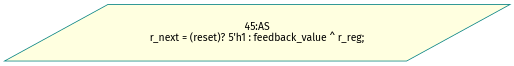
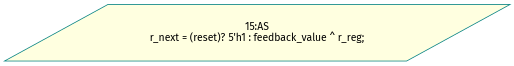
  strict digraph {
    rankdir=LR
    fontname="Fira Sans"
-   n1 [ast="<pyverilog.vparser.ast.Assign object at 0x7fade2779890>" def_var="['r_next']" fillcolor=lightyellow label="45:AS\nr_next = (reset)? 5'h1 : feedback_value ^ r_reg;" statements="[]" style=filled typ=Assign use_var="['reset', 'feedback_value', 'r_reg']" color=teal shape=parallelogram fontname="Fira Sans"]
+   n1 [ast="<pyverilog.vparser.ast.Assign object at 0x7fade2779890>" def_var="['r_next']" fillcolor=lightyellow label="15:AS\nr_next = (reset)? 5'h1 : feedback_value ^ r_reg;" statements="[]" style=filled typ=Assign use_var="['reset', 'feedback_value', 'r_reg']" color=teal shape=parallelogram fontname="Fira Sans"]
  }
